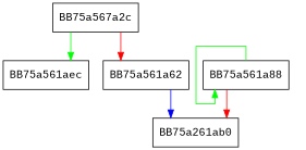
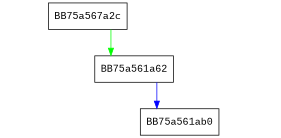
  digraph {
    fontname="Liberation Mono"
    splines=ortho
    node [fontname="Liberation Mono" shape=box]
    edge [color=green fontname="Liberation Mono"]
    n1 [label=BB75a567a2c]
-   BB75a561aec
    BB75a561a62
-   BB75a561ab0 [label=BB75a261ab0]
-   BB75a561a88
-   n1 -> BB75a561aec
-   n1 -> BB75a561a62 [color=red]
+   BB75a561ab0
+   n1 -> BB75a561a62
    BB75a561a62 -> BB75a561ab0 [color=blue]
-   BB75a561a88 -> BB75a561ab0 [color=red]
-   BB75a561a88 -> BB75a561a88
  }
